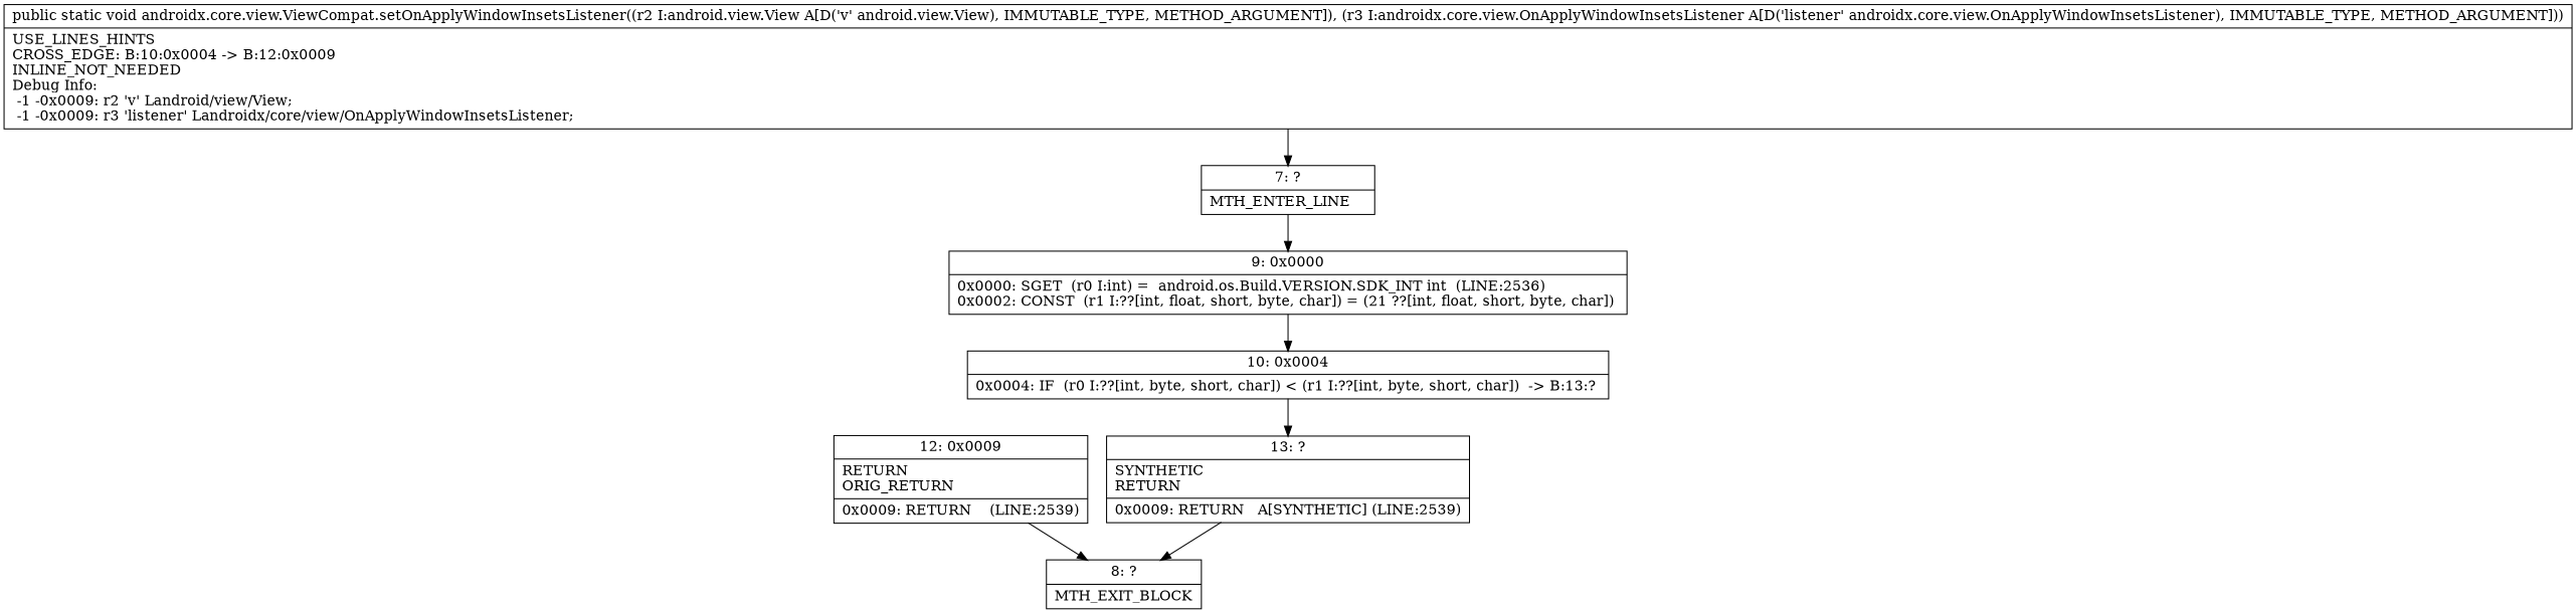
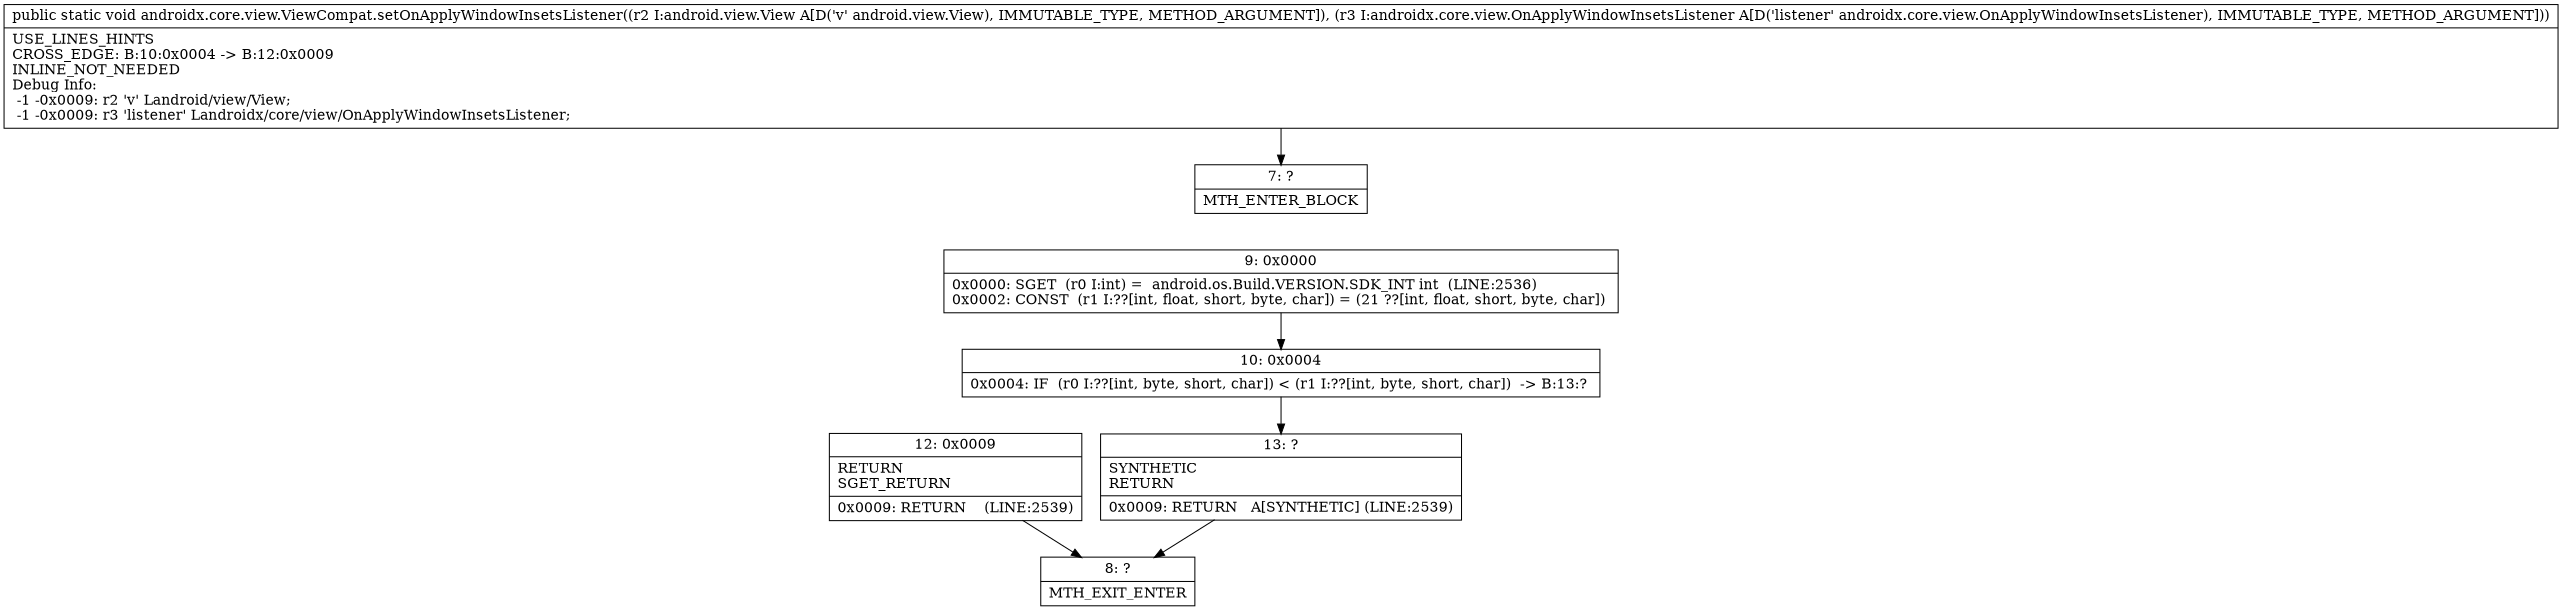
  digraph {
    node [shape=record]
-   n1 [label="{7\:\ ?|MTH_ENTER_LINE\l}"]
+   n1 [label="{7\:\ ?|MTH_ENTER_BLOCK\l}"]
    n2 [label="{9\:\ 0x0000|0x0000: SGET  (r0 I:int) =  android.os.Build.VERSION.SDK_INT int  (LINE:2536)\l0x0002: CONST  (r1 I:??[int, float, short, byte, char]) = (21 ??[int, float, short, byte, char]) \l}"]
    n3 [label="{10\:\ 0x0004|0x0004: IF  (r0 I:??[int, byte, short, char]) \< (r1 I:??[int, byte, short, char])  \-\> B:13:? \l}"]
    n4 [label="{13\:\ ?|SYNTHETIC\lRETURN\l|0x0009: RETURN   A[SYNTHETIC] (LINE:2539)\l}"]
-   n5 [label="{8\:\ ?|MTH_EXIT_BLOCK\l}"]
-   n6 [label="{12\:\ 0x0009|RETURN\lORIG_RETURN\l|0x0009: RETURN    (LINE:2539)\l}"]
+   n5 [label="{8\:\ ?|MTH_EXIT_ENTER\l}"]
+   n6 [label="{12\:\ 0x0009|RETURN\lSGET_RETURN\l|0x0009: RETURN    (LINE:2539)\l}"]
    n7 [label="{public static void androidx.core.view.ViewCompat.setOnApplyWindowInsetsListener((r2 I:android.view.View A[D('v' android.view.View), IMMUTABLE_TYPE, METHOD_ARGUMENT]), (r3 I:androidx.core.view.OnApplyWindowInsetsListener A[D('listener' androidx.core.view.OnApplyWindowInsetsListener), IMMUTABLE_TYPE, METHOD_ARGUMENT]))  | USE_LINES_HINTS\lCROSS_EDGE: B:10:0x0004 \-\> B:12:0x0009\lINLINE_NOT_NEEDED\lDebug Info:\l  \-1 \-0x0009: r2 'v' Landroid\/view\/View;\l  \-1 \-0x0009: r3 'listener' Landroidx\/core\/view\/OnApplyWindowInsetsListener;\l}"]
-   n1 -> n2
    n2 -> n3
    n3 -> n4
    n4 -> n5
    n6 -> n5
    n7 -> n1
  }
